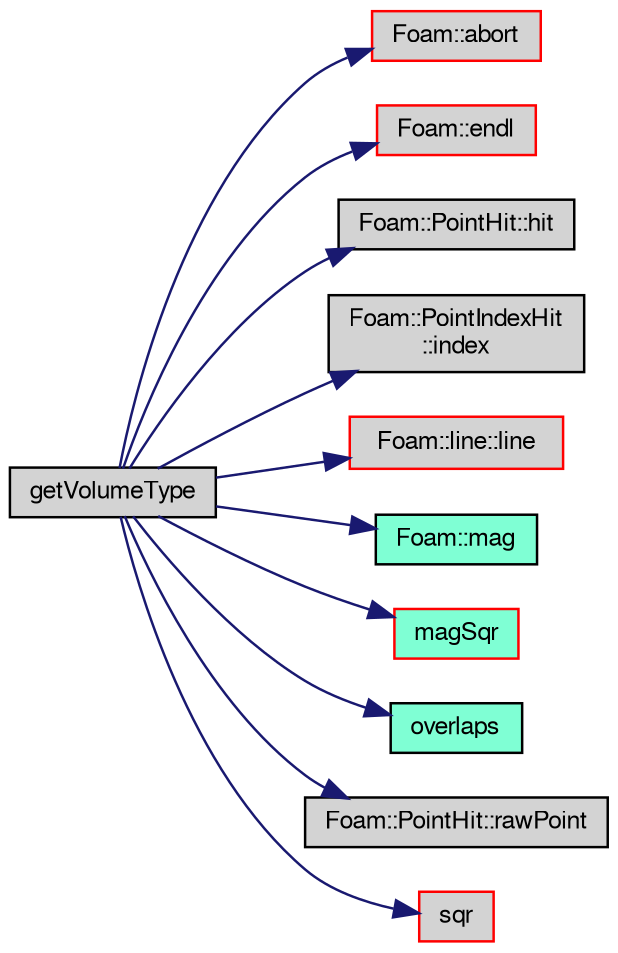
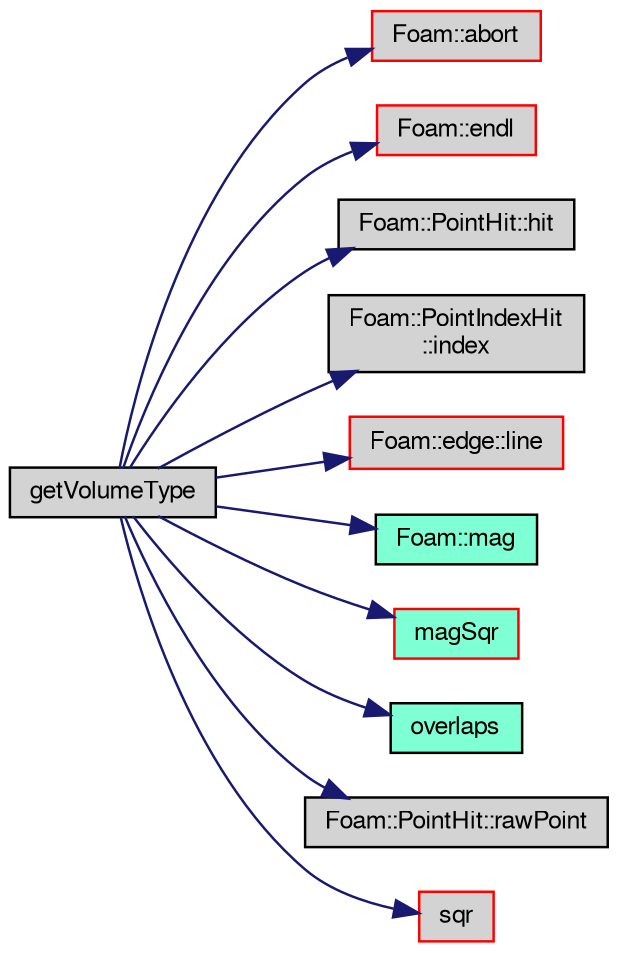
  digraph {
    rankdir=LR
    node [color=black fillcolor=lightgrey fontname=FreeSans fontsize=10 shape=record style=filled]
    edge [color=midnightblue fontname=FreeSans fontsize=10 labelfontname=FreeSans labelfontsize=10 style=solid]
    n1 [fontcolor=black height=0.2 label=getVolumeType width=0.4]
    n2 [color=red height=0.2 label="Foam::abort" width=0.4]
    n3 [color=red height=0.2 label="Foam::endl" width=0.4]
    n4 [height=0.2 label="Foam::PointHit::hit" width=0.4]
    n5 [height=0.2 label="Foam::PointIndexHit\l::index" width=0.4]
-   n6 [color=red height=0.2 label="Foam::line::line" width=0.4]
+   n6 [color=red height=0.2 label="Foam::edge::line" width=0.4]
    n7 [fillcolor=aquamarine height=0.2 label="Foam::mag" width=0.4]
    n8 [color=red fillcolor=aquamarine height=0.2 label=magSqr width=0.4]
    n9 [fillcolor=aquamarine height=0.2 label=overlaps width=0.4]
    n10 [height=0.2 label="Foam::PointHit::rawPoint" width=0.4]
    n11 [color=red height=0.2 label=sqr width=0.4]
    n1 -> n2
    n1 -> n3
    n1 -> n4
    n1 -> n5
    n1 -> n6
    n1 -> n7
    n1 -> n8
    n1 -> n9
    n1 -> n10
    n1 -> n11
  }
